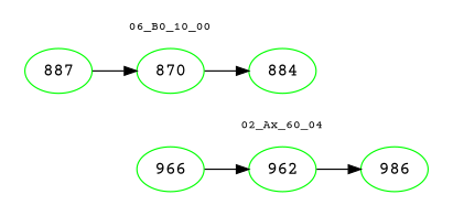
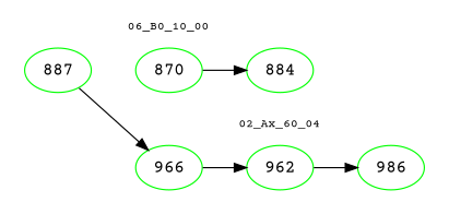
  digraph {
    fontname="Courier Prime"
    rankdir=LR
    node [color=green fontname="Courier Prime"]
    edge [color=black fontname="Courier Prime"]
    n1 [label=966]
    n2 [label=962]
    n3 [label=986]
    n4 [label=887]
    n5 [label=870]
    n6 [label=884]
    subgraph cluster_1 {
      color=white
      fontsize=10
      label="02_Ax_60_04"
      n1
      n2
      n3
    }
    subgraph cluster_2 {
      color=white
      fontsize=10
      label="06_B0_10_00"
      n4
      n5
      n6
    }
    n1 -> n2
    n2 -> n3
-   n4 -> n5
+   n4 -> n1
    n5 -> n6
  }
